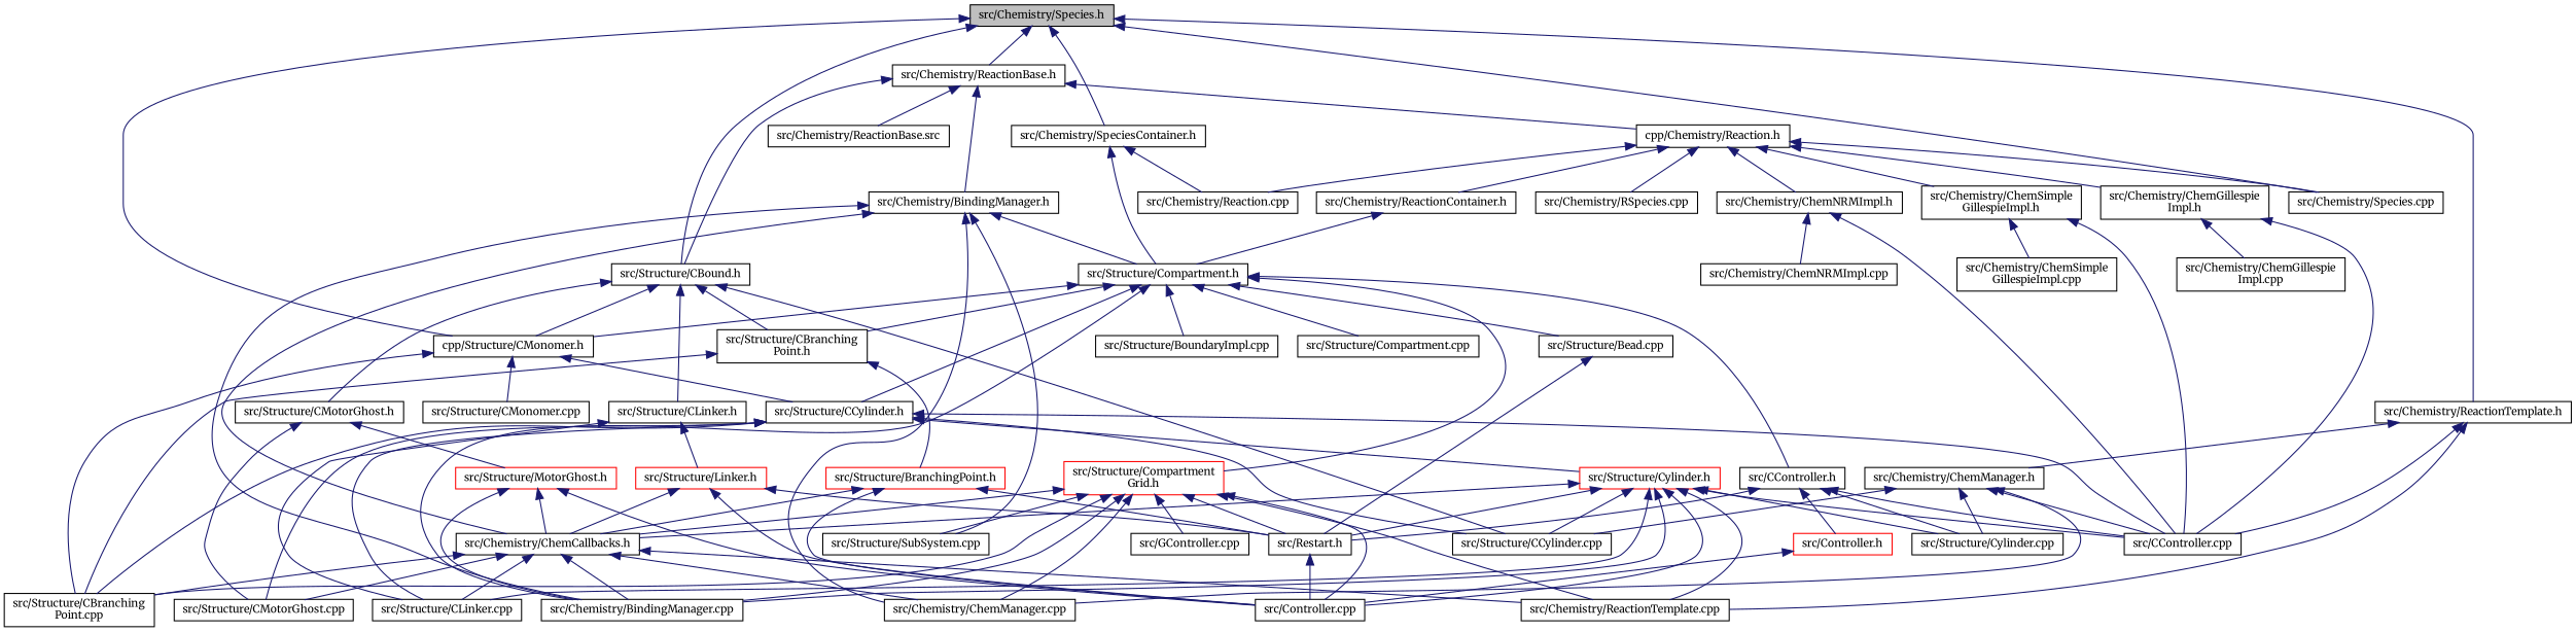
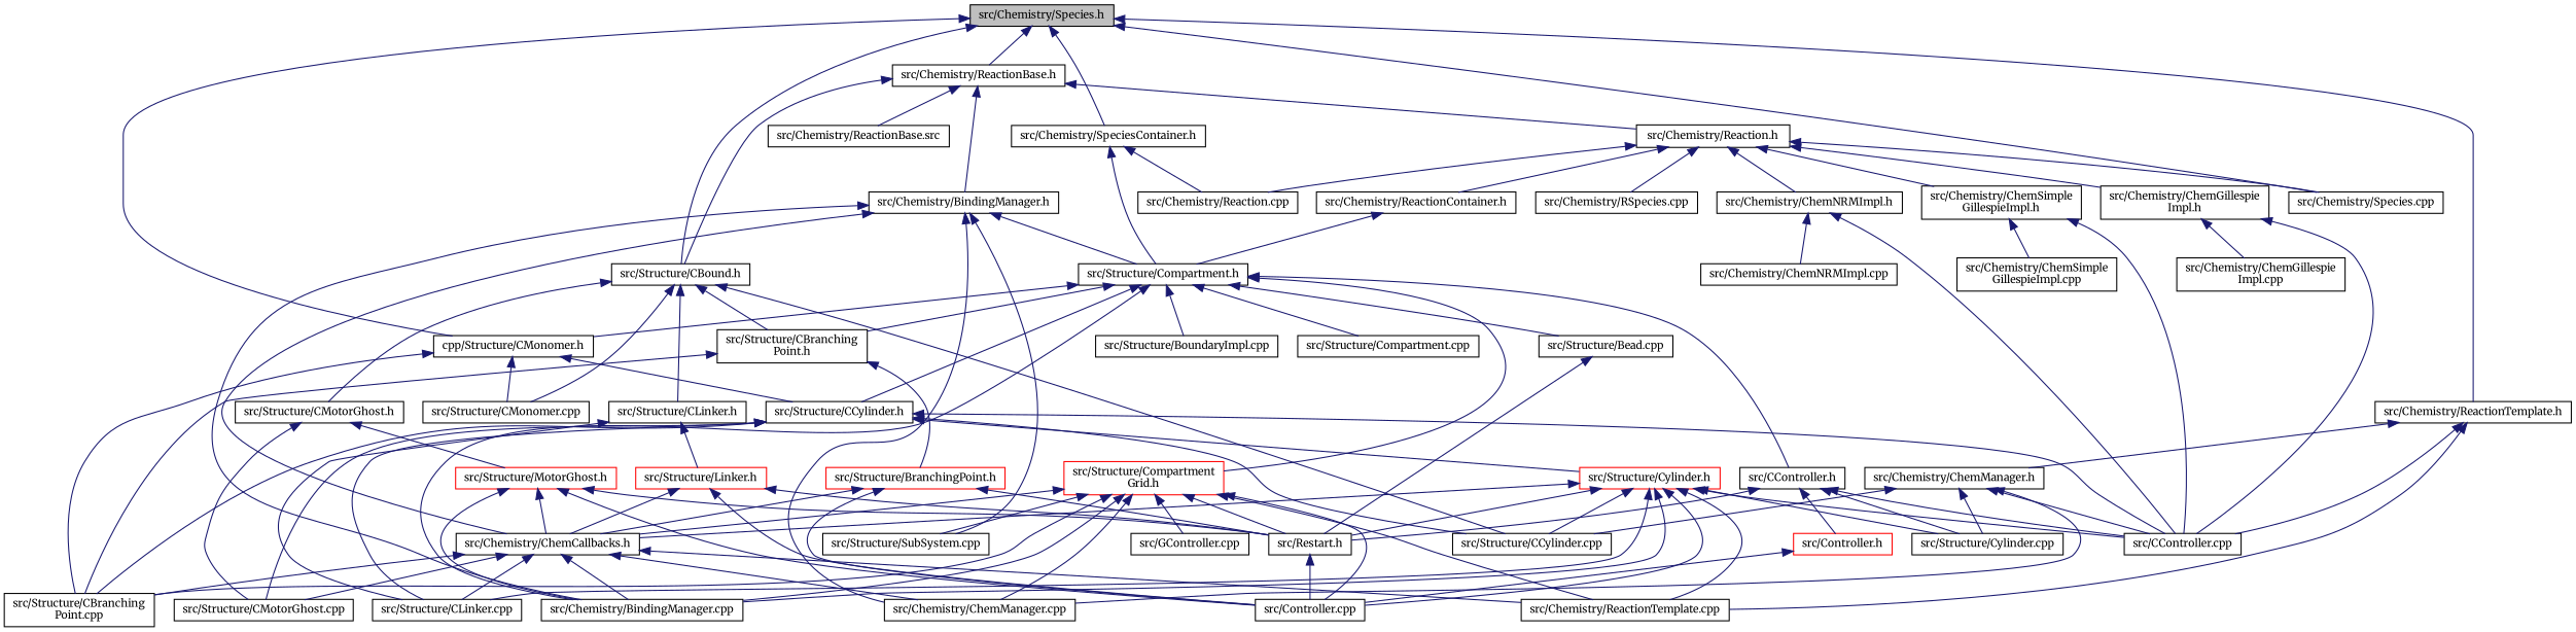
  digraph {
    fontname=Merriweather
    node [color=black fillcolor=white fontname=Merriweather fontsize=10 shape=record style=filled]
    edge [color=midnightblue dir=back fontname=Merriweather fontsize=10 labelfontname=Helvetica labelfontsize=10 style=solid]
    n1 [fillcolor=grey75 fontcolor=black height=0.2 label="src/Chemistry/Species.h" width=0.4]
    n2 [height=0.2 label="src/Chemistry/ReactionBase.h" width=0.4]
    n3 [height=0.2 label="cpp/Structure/CMonomer.h" width=0.4]
    n4 [height=0.2 label="src/Chemistry/Species.cpp" width=0.4]
    n5 [height=0.2 label="src/Structure/CBound.h" width=0.4]
    n6 [height=0.2 label="src/Chemistry/ReactionTemplate.h" width=0.4]
    n7 [height=0.2 label="src/Chemistry/SpeciesContainer.h" width=0.4]
    n8 [height=0.2 label="src/Chemistry/BindingManager.h" width=0.4]
-   n9 [height=0.2 label="cpp/Chemistry/Reaction.h" width=0.4]
+   n9 [height=0.2 label="src/Chemistry/Reaction.h" width=0.4]
    n10 [height=0.2 label="src/Chemistry/ReactionBase.src" width=0.4]
    n11 [height=0.2 label="src/Structure/CBranching\lPoint.cpp" width=0.4]
    n12 [height=0.2 label="src/Structure/CCylinder.h" width=0.4]
    n13 [height=0.2 label="src/Structure/CMonomer.cpp" width=0.4]
    n14 [height=0.2 label="src/Structure/CBranching\lPoint.h" width=0.4]
    n15 [height=0.2 label="src/Structure/CCylinder.cpp" width=0.4]
    n16 [height=0.2 label="src/Structure/CLinker.h" width=0.4]
    n17 [height=0.2 label="src/Structure/CMotorGhost.h" width=0.4]
    n18 [height=0.2 label="src/Chemistry/ReactionTemplate.cpp" width=0.4]
    n19 [height=0.2 label="src/CController.cpp" width=0.4]
    n20 [height=0.2 label="src/Chemistry/ChemManager.h" width=0.4]
    n21 [height=0.2 label="src/Structure/Compartment.h" width=0.4]
    n22 [height=0.2 label="src/Chemistry/Reaction.cpp" width=0.4]
    n23 [height=0.2 label="src/Chemistry/BindingManager.cpp" width=0.4]
    n24 [height=0.2 label="src/Chemistry/ChemCallbacks.h" width=0.4]
    n25 [height=0.2 label="src/Chemistry/ChemManager.cpp" width=0.4]
    n26 [height=0.2 label="src/Structure/SubSystem.cpp" width=0.4]
    n27 [height=0.2 label="src/Chemistry/ChemGillespie\lImpl.h" width=0.4]
    n28 [height=0.2 label="src/Chemistry/ChemNRMImpl.h" width=0.4]
    n29 [height=0.2 label="src/Chemistry/ChemSimple\lGillespieImpl.h" width=0.4]
    n30 [height=0.2 label="src/Chemistry/ReactionContainer.h" width=0.4]
    n31 [height=0.2 label="src/Chemistry/RSpecies.cpp" width=0.4]
    n32 [height=0.2 label="src/Structure/CLinker.cpp" width=0.4]
    n33 [height=0.2 label="src/Structure/CMotorGhost.cpp" width=0.4]
    n34 [height=0.2 label="src/CController.h" width=0.4]
    n35 [height=0.2 label="src/Structure/Bead.cpp" width=0.4]
    n36 [height=0.2 label="src/Structure/BoundaryImpl.cpp" width=0.4]
    n37 [color=red height=0.2 label="src/Structure/Compartment\lGrid.h" width=0.4]
    n38 [height=0.2 label="src/Structure/Compartment.cpp" width=0.4]
    n39 [color=red height=0.2 label="src/Controller.h" width=0.4]
    n40 [height=0.2 label="src/Restart.h" width=0.4]
    n41 [height=0.2 label="src/Structure/Cylinder.cpp" width=0.4]
    n42 [color=red height=0.2 label="src/Structure/BranchingPoint.h" width=0.4]
    n43 [color=red height=0.2 label="src/Structure/Cylinder.h" width=0.4]
    n44 [height=0.2 label="src/Controller.cpp" width=0.4]
    n45 [height=0.2 label="src/GController.cpp" width=0.4]
    n46 [height=0.2 label="src/Chemistry/ChemGillespie\lImpl.cpp" width=0.4]
    n47 [height=0.2 label="src/Chemistry/ChemNRMImpl.cpp" width=0.4]
    n48 [height=0.2 label="src/Chemistry/ChemSimple\lGillespieImpl.cpp" width=0.4]
    n49 [color=red height=0.2 label="src/Structure/Linker.h" width=0.4]
    n50 [color=red height=0.2 label="src/Structure/MotorGhost.h" width=0.4]
    n1 -> n2
    n1 -> n3
    n1 -> n4
    n1 -> n5
    n1 -> n6
    n1 -> n7
    n2 -> n5
    n2 -> n8
    n2 -> n9
    n2 -> n10
    n3 -> n11
    n3 -> n12
    n3 -> n13
-   n5 -> n3
+   n5 -> n13
    n5 -> n14
    n5 -> n15
    n5 -> n16
    n5 -> n17
    n6 -> n18
    n6 -> n19
    n6 -> n20
    n7 -> n21
    n7 -> n22
    n8 -> n21
    n8 -> n23
    n8 -> n24
    n8 -> n25
    n8 -> n26
    n9 -> n4
    n9 -> n22
    n9 -> n27
    n9 -> n28
    n9 -> n29
    n9 -> n30
    n9 -> n31
    n12 -> n11
    n12 -> n15
    n12 -> n19
    n12 -> n32
    n12 -> n33
    n12 -> n43
    n14 -> n11
    n14 -> n42
    n16 -> n32
    n16 -> n49
    n17 -> n33
    n17 -> n50
    n20 -> n15
    n20 -> n19
    n20 -> n25
    n20 -> n41
    n21 -> n3
    n21 -> n12
    n21 -> n14
    n21 -> n23
    n21 -> n34
    n21 -> n35
    n21 -> n36
    n21 -> n37
    n21 -> n38
    n24 -> n11
    n24 -> n18
    n24 -> n23
    n24 -> n25
    n24 -> n32
    n24 -> n33
    n27 -> n19
    n27 -> n46
    n28 -> n19
    n28 -> n47
    n29 -> n19
    n29 -> n48
    n30 -> n21
    n34 -> n19
    n34 -> n39
    n34 -> n40
    n34 -> n41
    n35 -> n40
    n37 -> n11
    n37 -> n18
    n37 -> n23
    n37 -> n24
    n37 -> n25
    n37 -> n26
    n37 -> n40
    n37 -> n44
    n37 -> n45
    n39 -> n44
    n40 -> n44
    n42 -> n24
    n42 -> n40
    n42 -> n44
    n43 -> n15
    n43 -> n18
    n43 -> n19
    n43 -> n23
    n43 -> n24
    n43 -> n32
    n43 -> n40
    n43 -> n41
    n43 -> n44
    n49 -> n24
    n49 -> n40
    n49 -> n44
    n50 -> n23
    n50 -> n24
+   n50 -> n40
    n50 -> n44
  }
